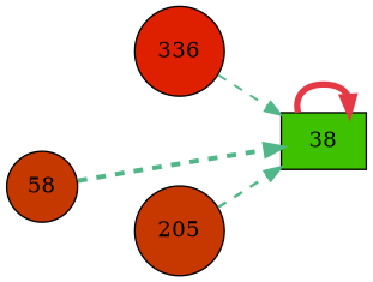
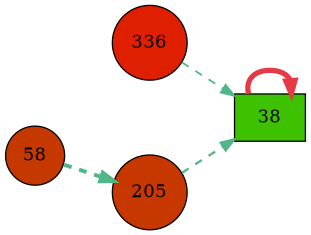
  digraph {
    rankdir=LR
    node [shape=circle style=filled]
    edge [color="#52b788" style=dashed]
    n1 [fillcolor="#de2000" label=336]
    n2 [fillcolor="#3dc100" label=38 shape=box]
    n3 [fillcolor="#c53900" label=58]
    n4 [fillcolor="#c73700" label=205]
    n1 -> n2 [penwidth=1.37]
    n2 -> n2 [color="#e63946" penwidth=4.00 style=""]
-   n3 -> n2 [penwidth=3.00]
+   n3 -> n4 [penwidth=3.00]
    n4 -> n2 [penwidth=1.76]
  }
